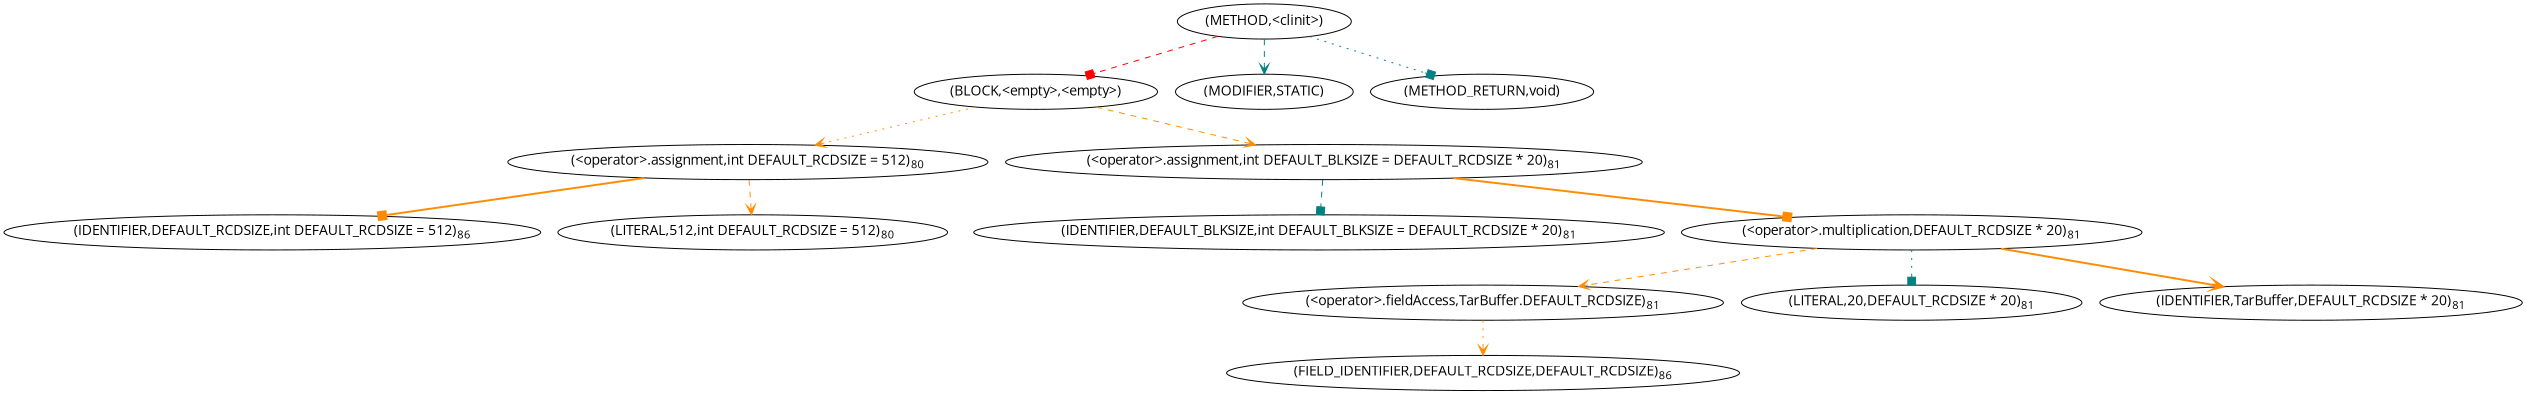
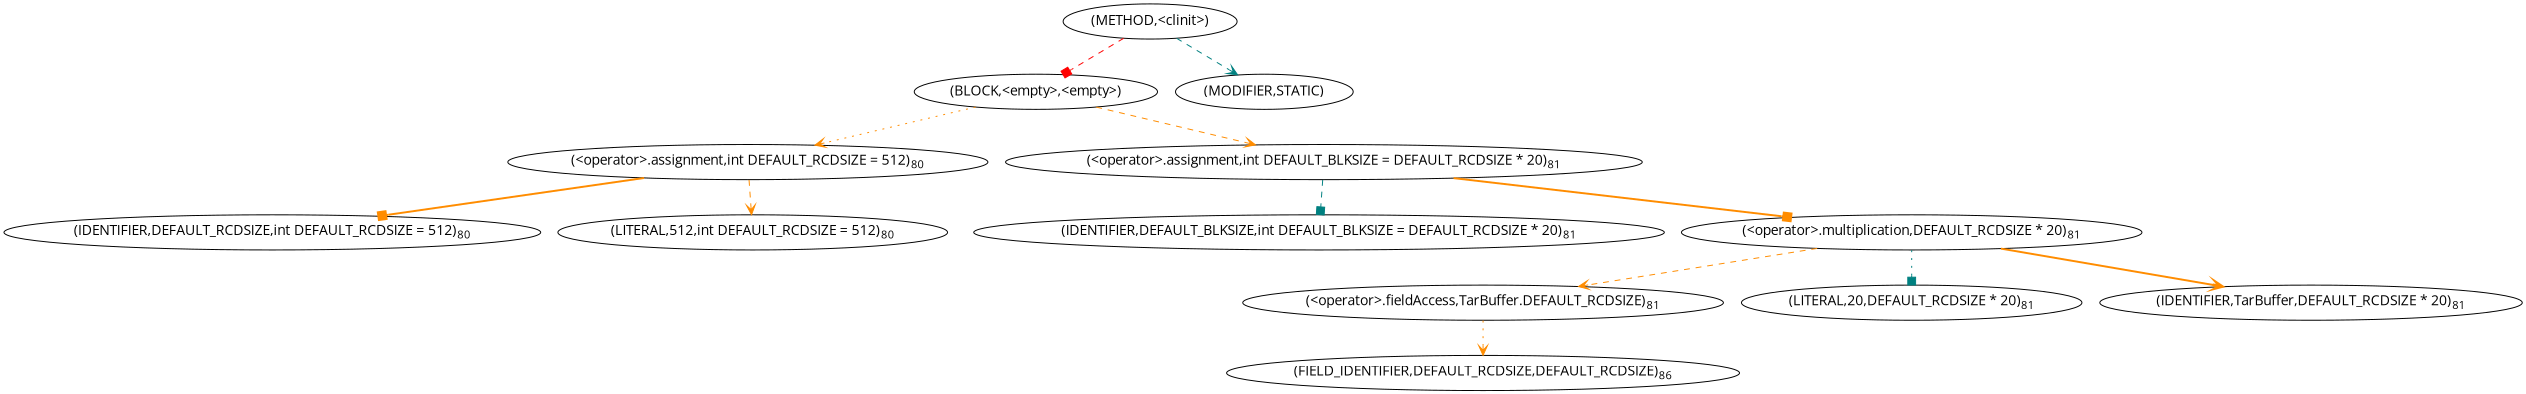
  digraph {
    fontname="Open Sans"
    node [fontname="Open Sans"]
    edge [arrowhead=vee color=darkorange fontname="Open Sans" style=dashed]
    n1 [label=<(METHOD,&lt;clinit&gt;)>]
    n2 [label=<(BLOCK,&lt;empty&gt;,&lt;empty&gt;)>]
    n3 [label=<(MODIFIER,STATIC)>]
-   n4 [label=<(METHOD_RETURN,void)>]
    n5 [label=<(&lt;operator&gt;.assignment,int DEFAULT_RCDSIZE = 512)<SUB>80</SUB>>]
    n6 [label=<(&lt;operator&gt;.assignment,int DEFAULT_BLKSIZE = DEFAULT_RCDSIZE * 20)<SUB>81</SUB>>]
-   n7 [label=<(IDENTIFIER,DEFAULT_RCDSIZE,int DEFAULT_RCDSIZE = 512)<SUB>86</SUB>>]
+   n7 [label=<(IDENTIFIER,DEFAULT_RCDSIZE,int DEFAULT_RCDSIZE = 512)<SUB>80</SUB>>]
    n8 [label=<(LITERAL,512,int DEFAULT_RCDSIZE = 512)<SUB>80</SUB>>]
    n9 [label=<(IDENTIFIER,DEFAULT_BLKSIZE,int DEFAULT_BLKSIZE = DEFAULT_RCDSIZE * 20)<SUB>81</SUB>>]
    n10 [label=<(&lt;operator&gt;.multiplication,DEFAULT_RCDSIZE * 20)<SUB>81</SUB>>]
    n11 [label=<(&lt;operator&gt;.fieldAccess,TarBuffer.DEFAULT_RCDSIZE)<SUB>81</SUB>>]
    n12 [label=<(LITERAL,20,DEFAULT_RCDSIZE * 20)<SUB>81</SUB>>]
    n13 [label=<(IDENTIFIER,TarBuffer,DEFAULT_RCDSIZE * 20)<SUB>81</SUB>>]
    n14 [label=<(FIELD_IDENTIFIER,DEFAULT_RCDSIZE,DEFAULT_RCDSIZE)<SUB>86</SUB>>]
    n1 -> n2 [arrowhead=box color=red]
    n1 -> n3 [color=teal]
-   n1 -> n4 [arrowhead=box color=teal style=dotted]
    n2 -> n5 [style=dotted]
    n2 -> n6
    n5 -> n7 [arrowhead=box style=bold]
    n5 -> n8
    n6 -> n9 [arrowhead=box color=teal]
    n6 -> n10 [arrowhead=box style=bold]
    n10 -> n11
    n10 -> n12 [arrowhead=box color=teal style=dotted]
    n10 -> n13 [style=bold]
    n11 -> n14 [style=dotted]
  }
